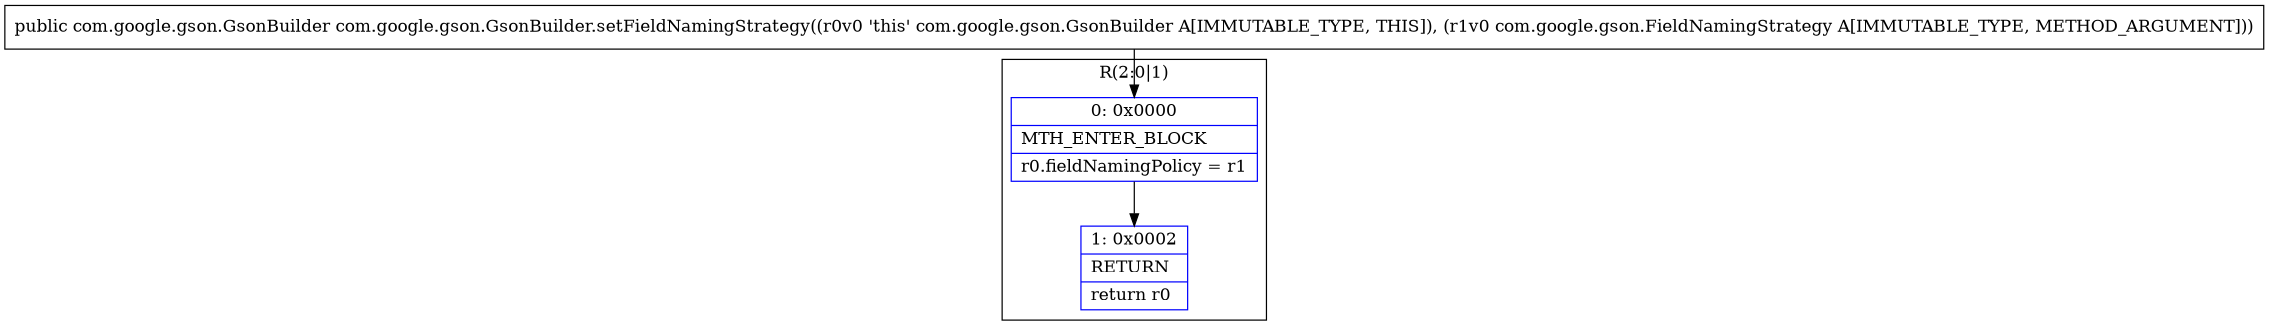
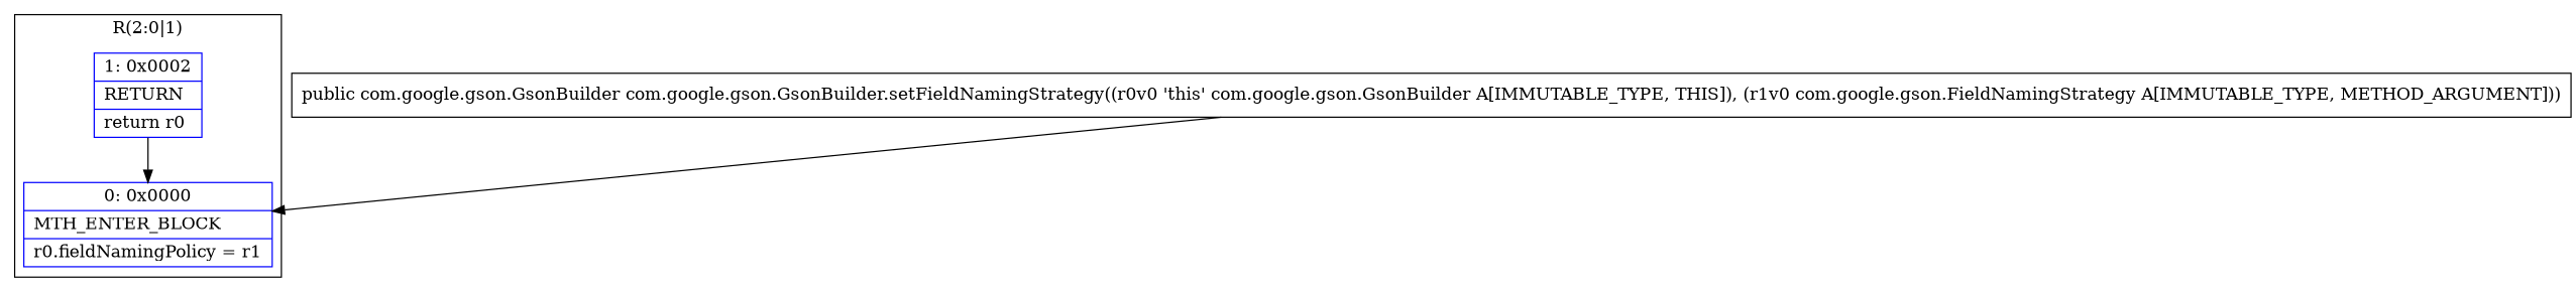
  digraph {
    node [color=blue shape=record]
    n1 [label="{0\:\ 0x0000|MTH_ENTER_BLOCK\l|r0.fieldNamingPolicy = r1\l}"]
    n2 [label="{1\:\ 0x0002|RETURN\l|return r0\l}"]
    n3 [label="{public com.google.gson.GsonBuilder com.google.gson.GsonBuilder.setFieldNamingStrategy((r0v0 'this' com.google.gson.GsonBuilder A[IMMUTABLE_TYPE, THIS]), (r1v0 com.google.gson.FieldNamingStrategy A[IMMUTABLE_TYPE, METHOD_ARGUMENT])) }" color=""]
    subgraph cluster_1 {
      label="R(2:0|1)"
      n1
      n2
    }
-   n1 -> n2
+   n2 -> n1
    n3 -> n1
  }
